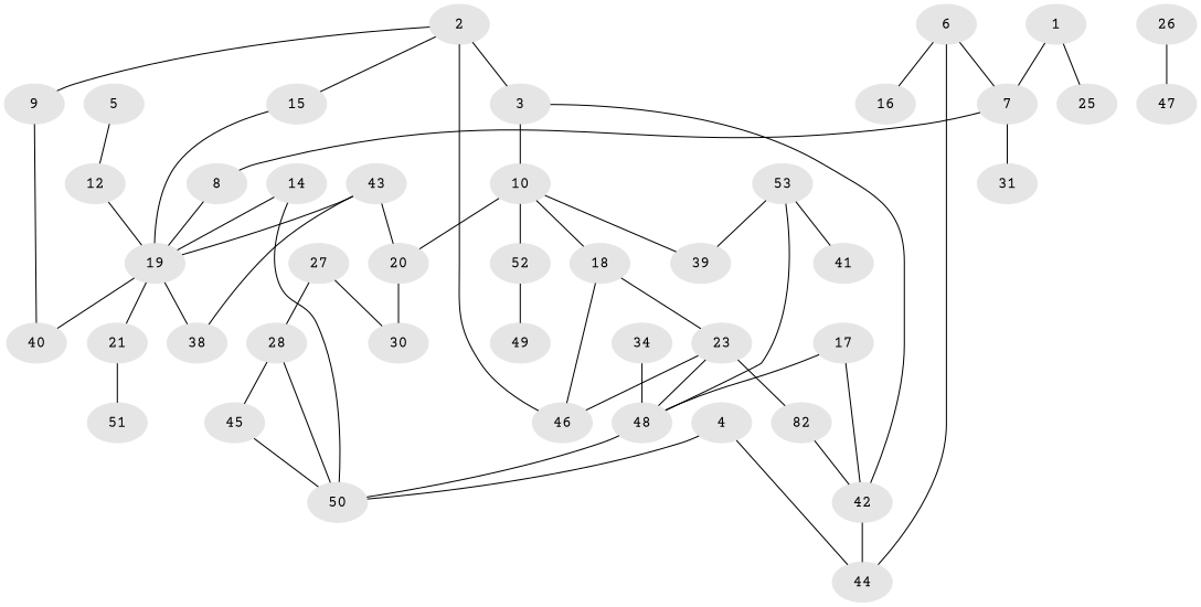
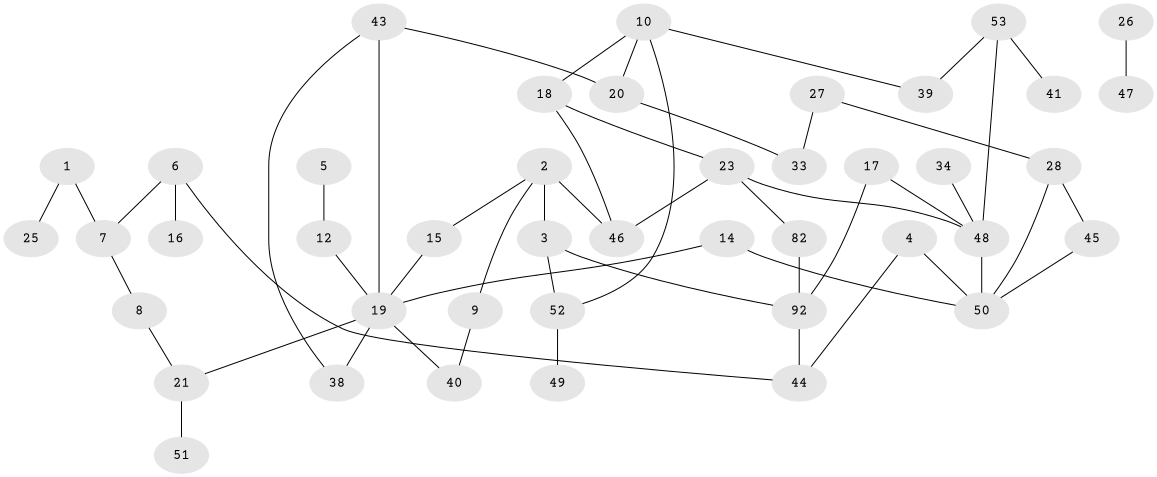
  graph {
    fontname="Courier Prime"
    node [color=gray90 fontname="Courier Prime" style=filled]
    edge [fontname="Courier Prime" weight=1.0]
    1
    7
    25
    8
-   31
    2
    3
    9
    15
    46
    10
-   42
+   42 [label=92]
    40
    19
    18
    23
    20
    n18 [label=52]
    n19 [label=39]
    44
    4
    50
    5
    12
    6
    16
    27
-   30
+   30 [label=33]
    28
    38
    21
    49
    n33 [label=43]
    14
    17
    48
    n37 [label=82]
    51
    26
    47
    45
    n42 [label=53]
    41
    34
    1 -- 7
    1 -- 25
    7 -- 8
-   7 -- 31
-   8 -- 19
+   8 -- 21
    2 -- 3 [weight=2.0]
    2 -- 9
    2 -- 15
    2 -- 46
-   3 -- 10
+   3 -- n18
    3 -- 42
    9 -- 40
    15 -- 19
    10 -- 18
    10 -- 20
    10 -- n18
    10 -- n19
    42 -- 44
    19 -- 40
    19 -- 38
    19 -- 21
    18 -- 46
    18 -- 23
    23 -- 46
    23 -- 48
    23 -- n37
    20 -- 30
    n18 -- 49
    4 -- 44
    4 -- 50
    5 -- 12
    12 -- 19
    6 -- 7
    6 -- 44
    6 -- 16
    27 -- 30
    27 -- 28
    28 -- 50
    28 -- 45
    21 -- 51
    n33 -- 19
    n33 -- 20
    n33 -- 38
    14 -- 19
    14 -- 50
    17 -- 42
    17 -- 48
    48 -- 50
    n37 -- 42
    26 -- 47
    45 -- 50
    n42 -- n19
    n42 -- 48
    n42 -- 41
    34 -- 48
  }
